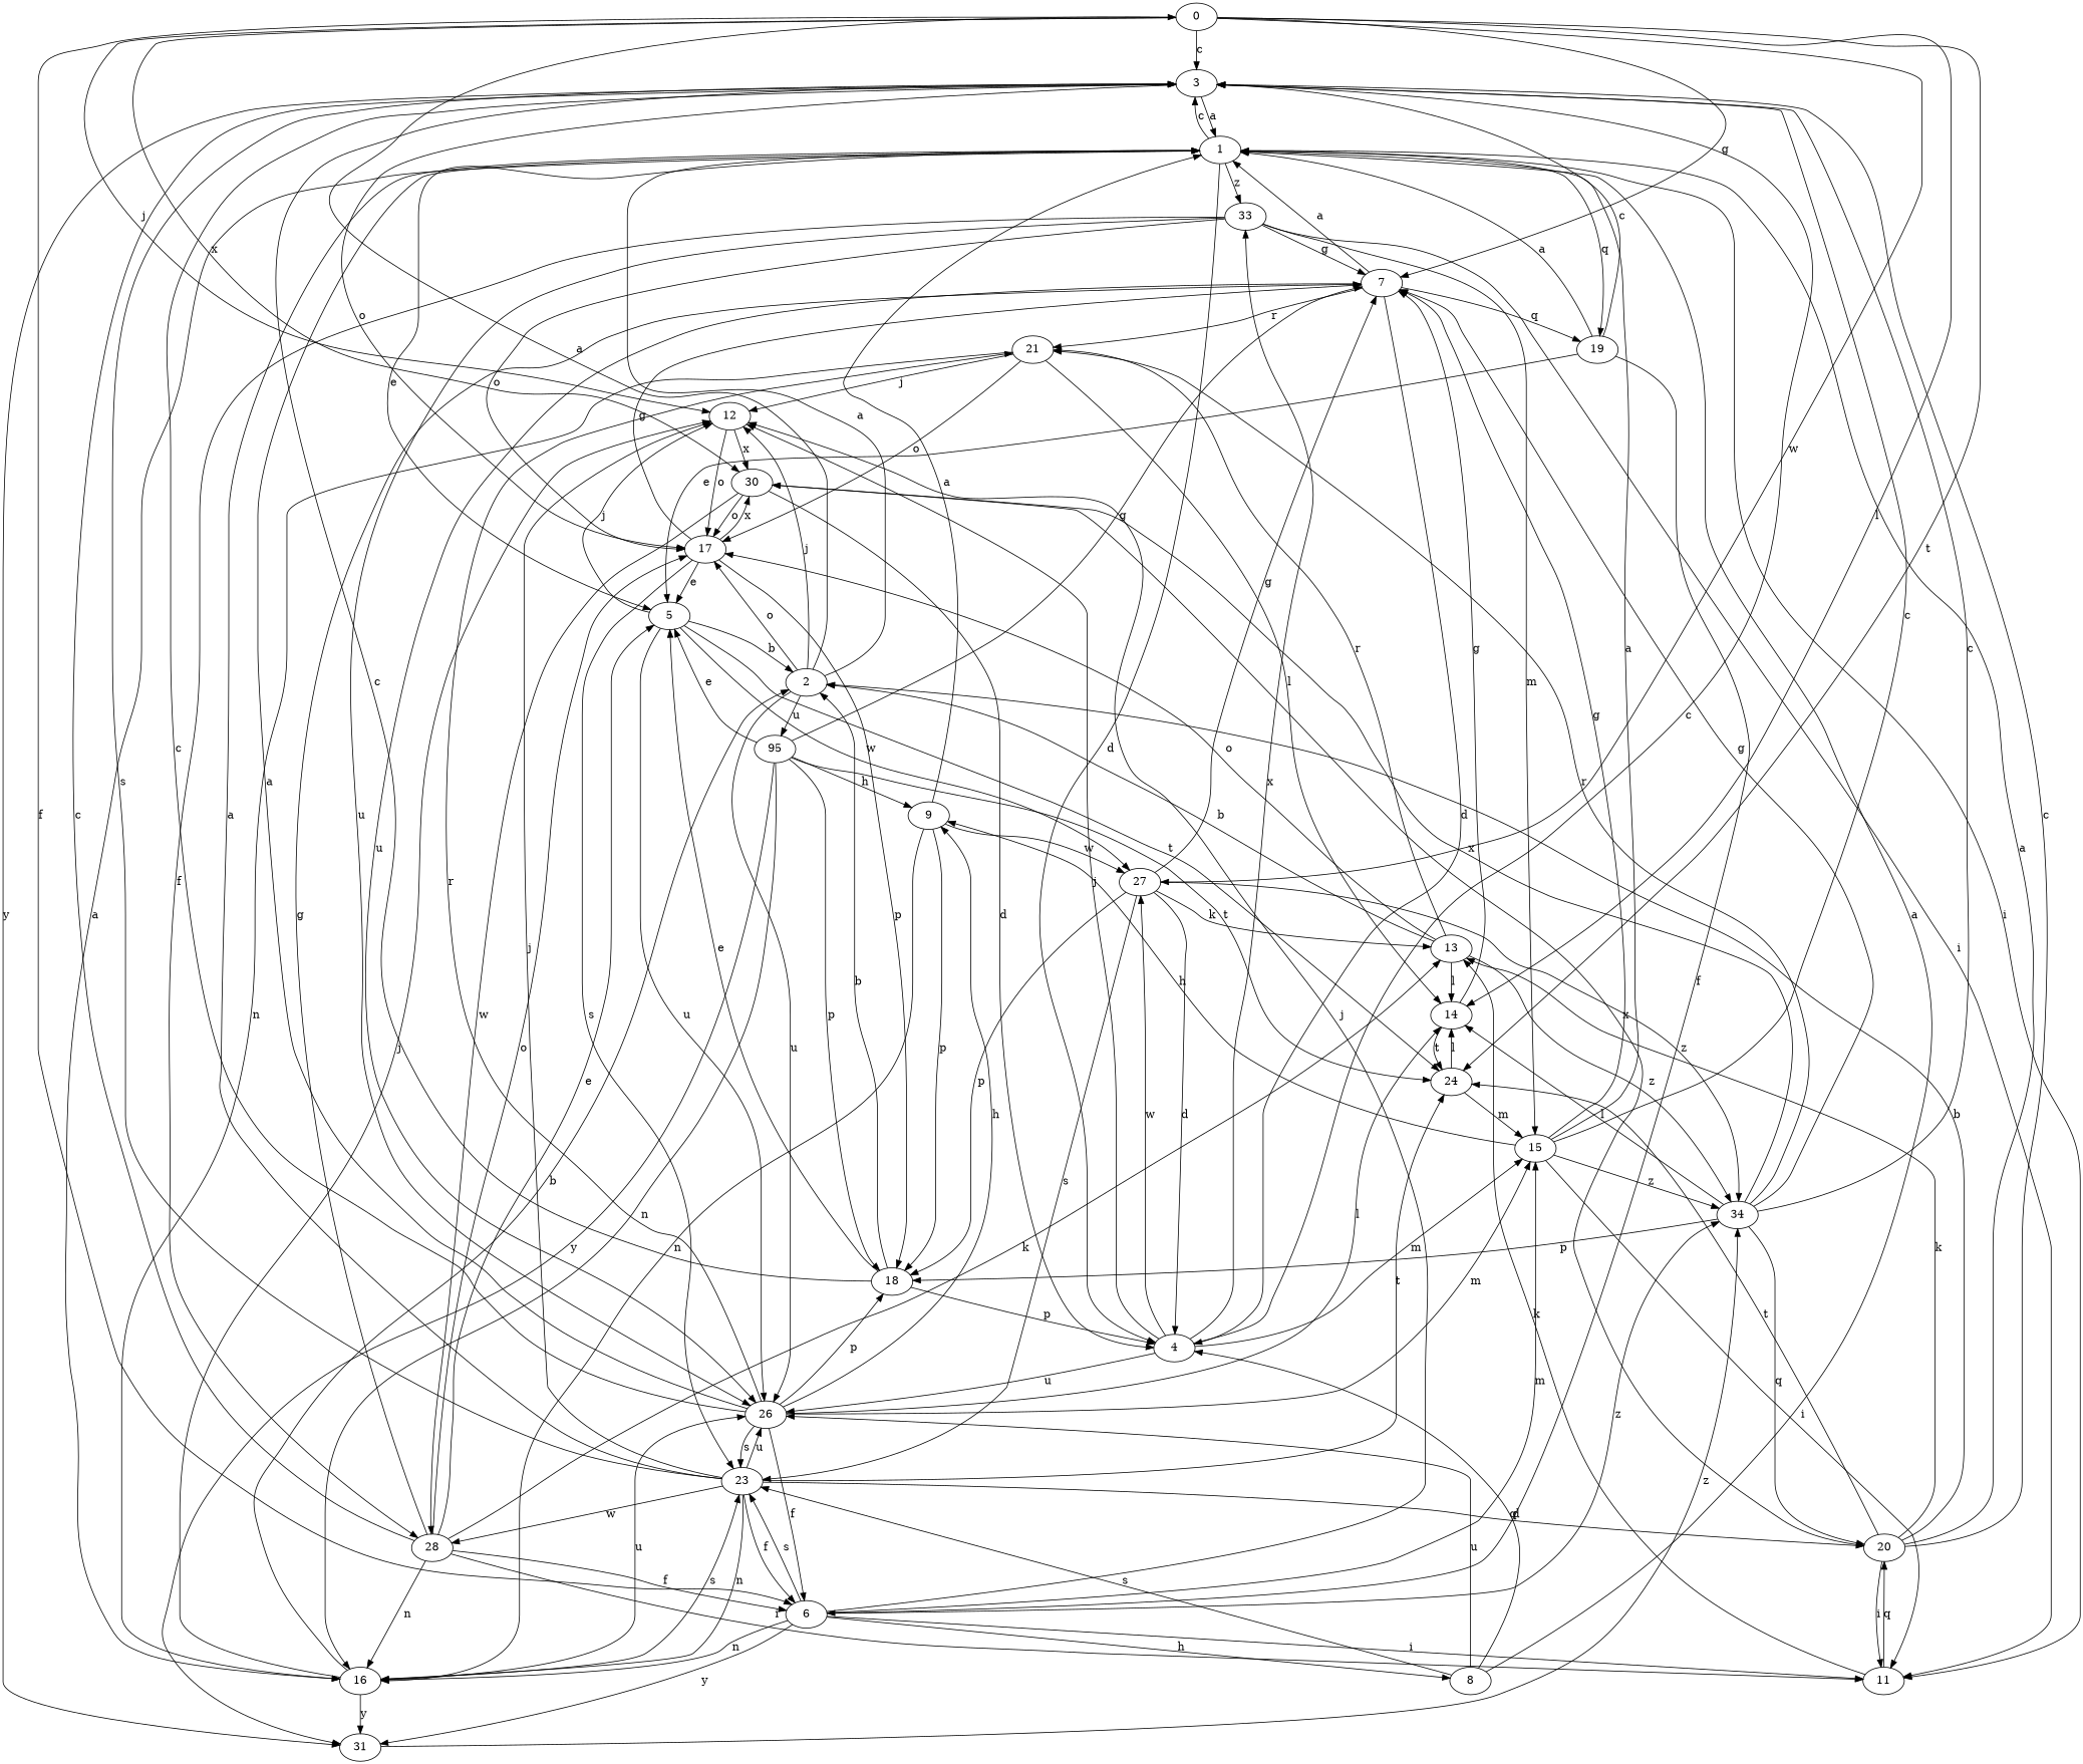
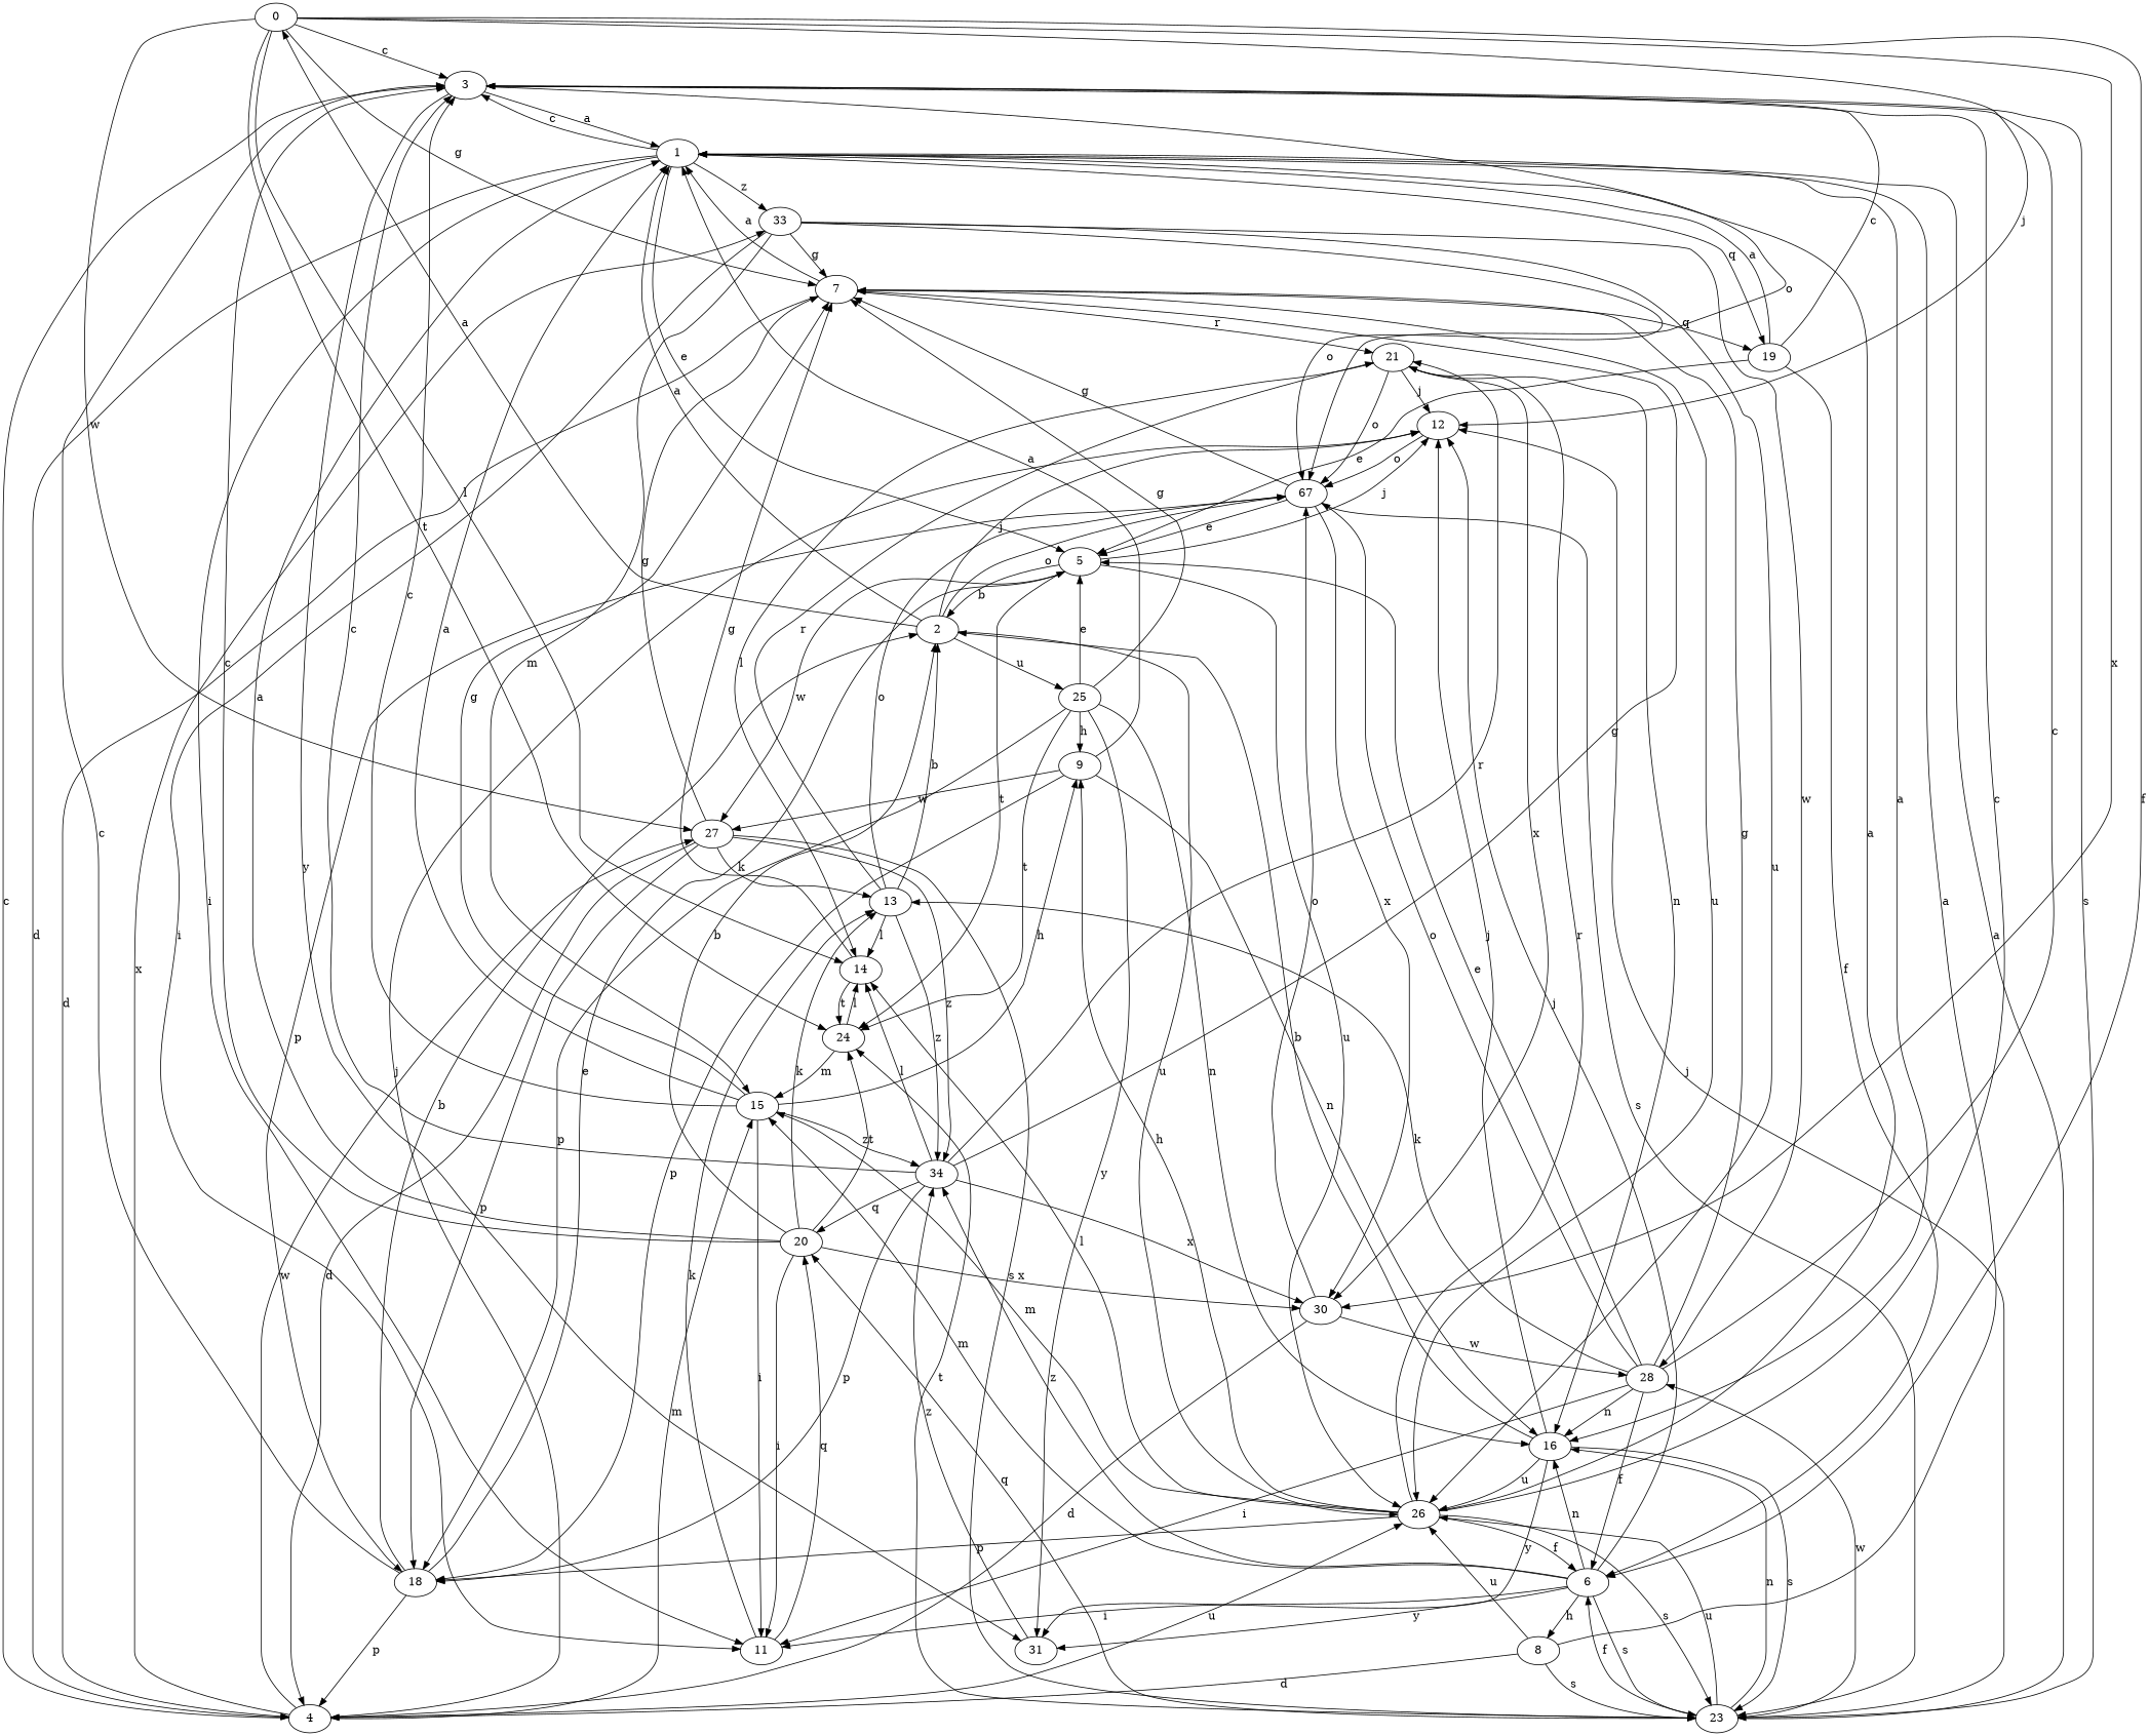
  strict digraph {
    0
    3
    6
    7
    12
    14
    24
    27
    30
    1
-   17
+   17 [label=67]
    23
    31
    11
    15
    8
    16
    34
    4
    19
    26
    21
    18
    13
    28
    5
    33
    2
    20
-   25 [label=95]
+   25
    9
    0 -> 3 [label=c]
    0 -> 6 [label=f]
    0 -> 7 [label=g]
    0 -> 12 [label=j]
    0 -> 14 [label=l]
    0 -> 24 [label=t]
    0 -> 27 [label=w]
    0 -> 30 [label=x]
    3 -> 1 [label=a]
    3 -> 17 [label=o]
-   23 -> 3 [label=s]
+   3 -> 23 [label=s]
    3 -> 31 [label=y]
    6 -> 12 [label=j]
    6 -> 23 [label=s]
    6 -> 31 [label=y]
    6 -> 11 [label=i]
    6 -> 15 [label=m]
    6 -> 8 [label=h]
    6 -> 16 [label=n]
    6 -> 34 [label=z]
    7 -> 1 [label=a]
    7 -> 4 [label=d]
    7 -> 19 [label=q]
    7 -> 26 [label=u]
    7 -> 21 [label=r]
    12 -> 17 [label=o]
    14 -> 7 [label=g]
    14 -> 24 [label=t]
    24 -> 14 [label=l]
    24 -> 15 [label=m]
    27 -> 7 [label=g]
    27 -> 23 [label=s]
    27 -> 34 [label=z]
    27 -> 4 [label=d]
    27 -> 18 [label=p]
    27 -> 13 [label=k]
    30 -> 17 [label=o]
    30 -> 4 [label=d]
    30 -> 28 [label=w]
    1 -> 3 [label=c]
    1 -> 11 [label=i]
    1 -> 16 [label=a]
    1 -> 4 [label=d]
    1 -> 19 [label=q]
    1 -> 5 [label=e]
    1 -> 33 [label=z]
    17 -> 7 [label=g]
    17 -> 30 [label=x]
    17 -> 23 [label=s]
    17 -> 18 [label=p]
    17 -> 5 [label=e]
    23 -> 6 [label=f]
    23 -> 12 [label=j]
    23 -> 24 [label=t]
    23 -> 1 [label=a]
    23 -> 16 [label=n]
    23 -> 26 [label=u]
    23 -> 28 [label=w]
    23 -> 20 [label=q]
    31 -> 34 [label=z]
    11 -> 13 [label=k]
    11 -> 20 [label=q]
    15 -> 3 [label=c]
    15 -> 7 [label=g]
    15 -> 1 [label=a]
    15 -> 11 [label=i]
    15 -> 34 [label=z]
    15 -> 9 [label=h]
    8 -> 1 [label=a]
    8 -> 23 [label=s]
    8 -> 4 [label=d]
    8 -> 26 [label=u]
    16 -> 12 [label=j]
    16 -> 23 [label=s]
    16 -> 31 [label=y]
    16 -> 26 [label=u]
    16 -> 2 [label=b]
    34 -> 3 [label=c]
    34 -> 7 [label=g]
    34 -> 14 [label=l]
    34 -> 30 [label=x]
    34 -> 21 [label=r]
    34 -> 18 [label=p]
    34 -> 20 [label=q]
    4 -> 3 [label=c]
    4 -> 12 [label=j]
    4 -> 27 [label=w]
    4 -> 15 [label=m]
    4 -> 26 [label=u]
    4 -> 33 [label=x]
    19 -> 3 [label=c]
    19 -> 6 [label=f]
    19 -> 1 [label=a]
    19 -> 5 [label=e]
    26 -> 3 [label=c]
    26 -> 6 [label=f]
    26 -> 14 [label=l]
    26 -> 1 [label=a]
    26 -> 23 [label=s]
    26 -> 15 [label=m]
    26 -> 21 [label=r]
    26 -> 18 [label=p]
    26 -> 9 [label=h]
    21 -> 12 [label=j]
    21 -> 14 [label=l]
-   12 -> 30 [label=x]
+   21 -> 30 [label=x]
    21 -> 17 [label=o]
    21 -> 16 [label=n]
    18 -> 3 [label=c]
    18 -> 4 [label=p]
    18 -> 5 [label=e]
    18 -> 2 [label=b]
    13 -> 14 [label=l]
    13 -> 17 [label=o]
    13 -> 34 [label=z]
    13 -> 21 [label=r]
    13 -> 2 [label=b]
    28 -> 3 [label=c]
    28 -> 6 [label=f]
    28 -> 7 [label=g]
    28 -> 17 [label=o]
    28 -> 11 [label=i]
    28 -> 16 [label=n]
    28 -> 13 [label=k]
    28 -> 5 [label=e]
    5 -> 12 [label=j]
    5 -> 24 [label=t]
    5 -> 27 [label=w]
    5 -> 26 [label=u]
    5 -> 2 [label=b]
    33 -> 7 [label=g]
    33 -> 17 [label=o]
    33 -> 11 [label=i]
    33 -> 15 [label=m]
    33 -> 26 [label=u]
-   33 -> 28 [label=f]
+   33 -> 28 [label=w]
    2 -> 0 [label=a]
    2 -> 12 [label=j]
    2 -> 1 [label=a]
    2 -> 17 [label=o]
    2 -> 26 [label=u]
    2 -> 25 [label=u]
    20 -> 3 [label=c]
    20 -> 24 [label=t]
    20 -> 30 [label=x]
    20 -> 1 [label=a]
    20 -> 11 [label=i]
    20 -> 13 [label=k]
    20 -> 2 [label=b]
    25 -> 7 [label=g]
    25 -> 24 [label=t]
    25 -> 31 [label=y]
    25 -> 16 [label=n]
    25 -> 18 [label=p]
    25 -> 5 [label=e]
    25 -> 9 [label=h]
    9 -> 27 [label=w]
    9 -> 1 [label=a]
    9 -> 16 [label=n]
    9 -> 18 [label=p]
  }
